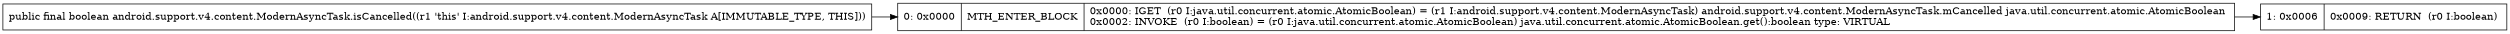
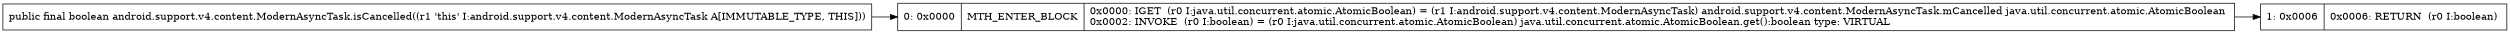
  digraph {
    rankdir=LR
    node [shape=record]
    n1 [label="{0\:\ 0x0000|MTH_ENTER_BLOCK\l|0x0000: IGET  (r0 I:java.util.concurrent.atomic.AtomicBoolean) = (r1 I:android.support.v4.content.ModernAsyncTask) android.support.v4.content.ModernAsyncTask.mCancelled java.util.concurrent.atomic.AtomicBoolean \l0x0002: INVOKE  (r0 I:boolean) = (r0 I:java.util.concurrent.atomic.AtomicBoolean) java.util.concurrent.atomic.AtomicBoolean.get():boolean type: VIRTUAL \l}"]
-   n2 [label="{1\:\ 0x0006|0x0009: RETURN  (r0 I:boolean) \l}"]
+   n2 [label="{1\:\ 0x0006|0x0006: RETURN  (r0 I:boolean) \l}"]
    n3 [label="{public final boolean android.support.v4.content.ModernAsyncTask.isCancelled((r1 'this' I:android.support.v4.content.ModernAsyncTask A[IMMUTABLE_TYPE, THIS])) }"]
    n1 -> n2
    n3 -> n1
  }
